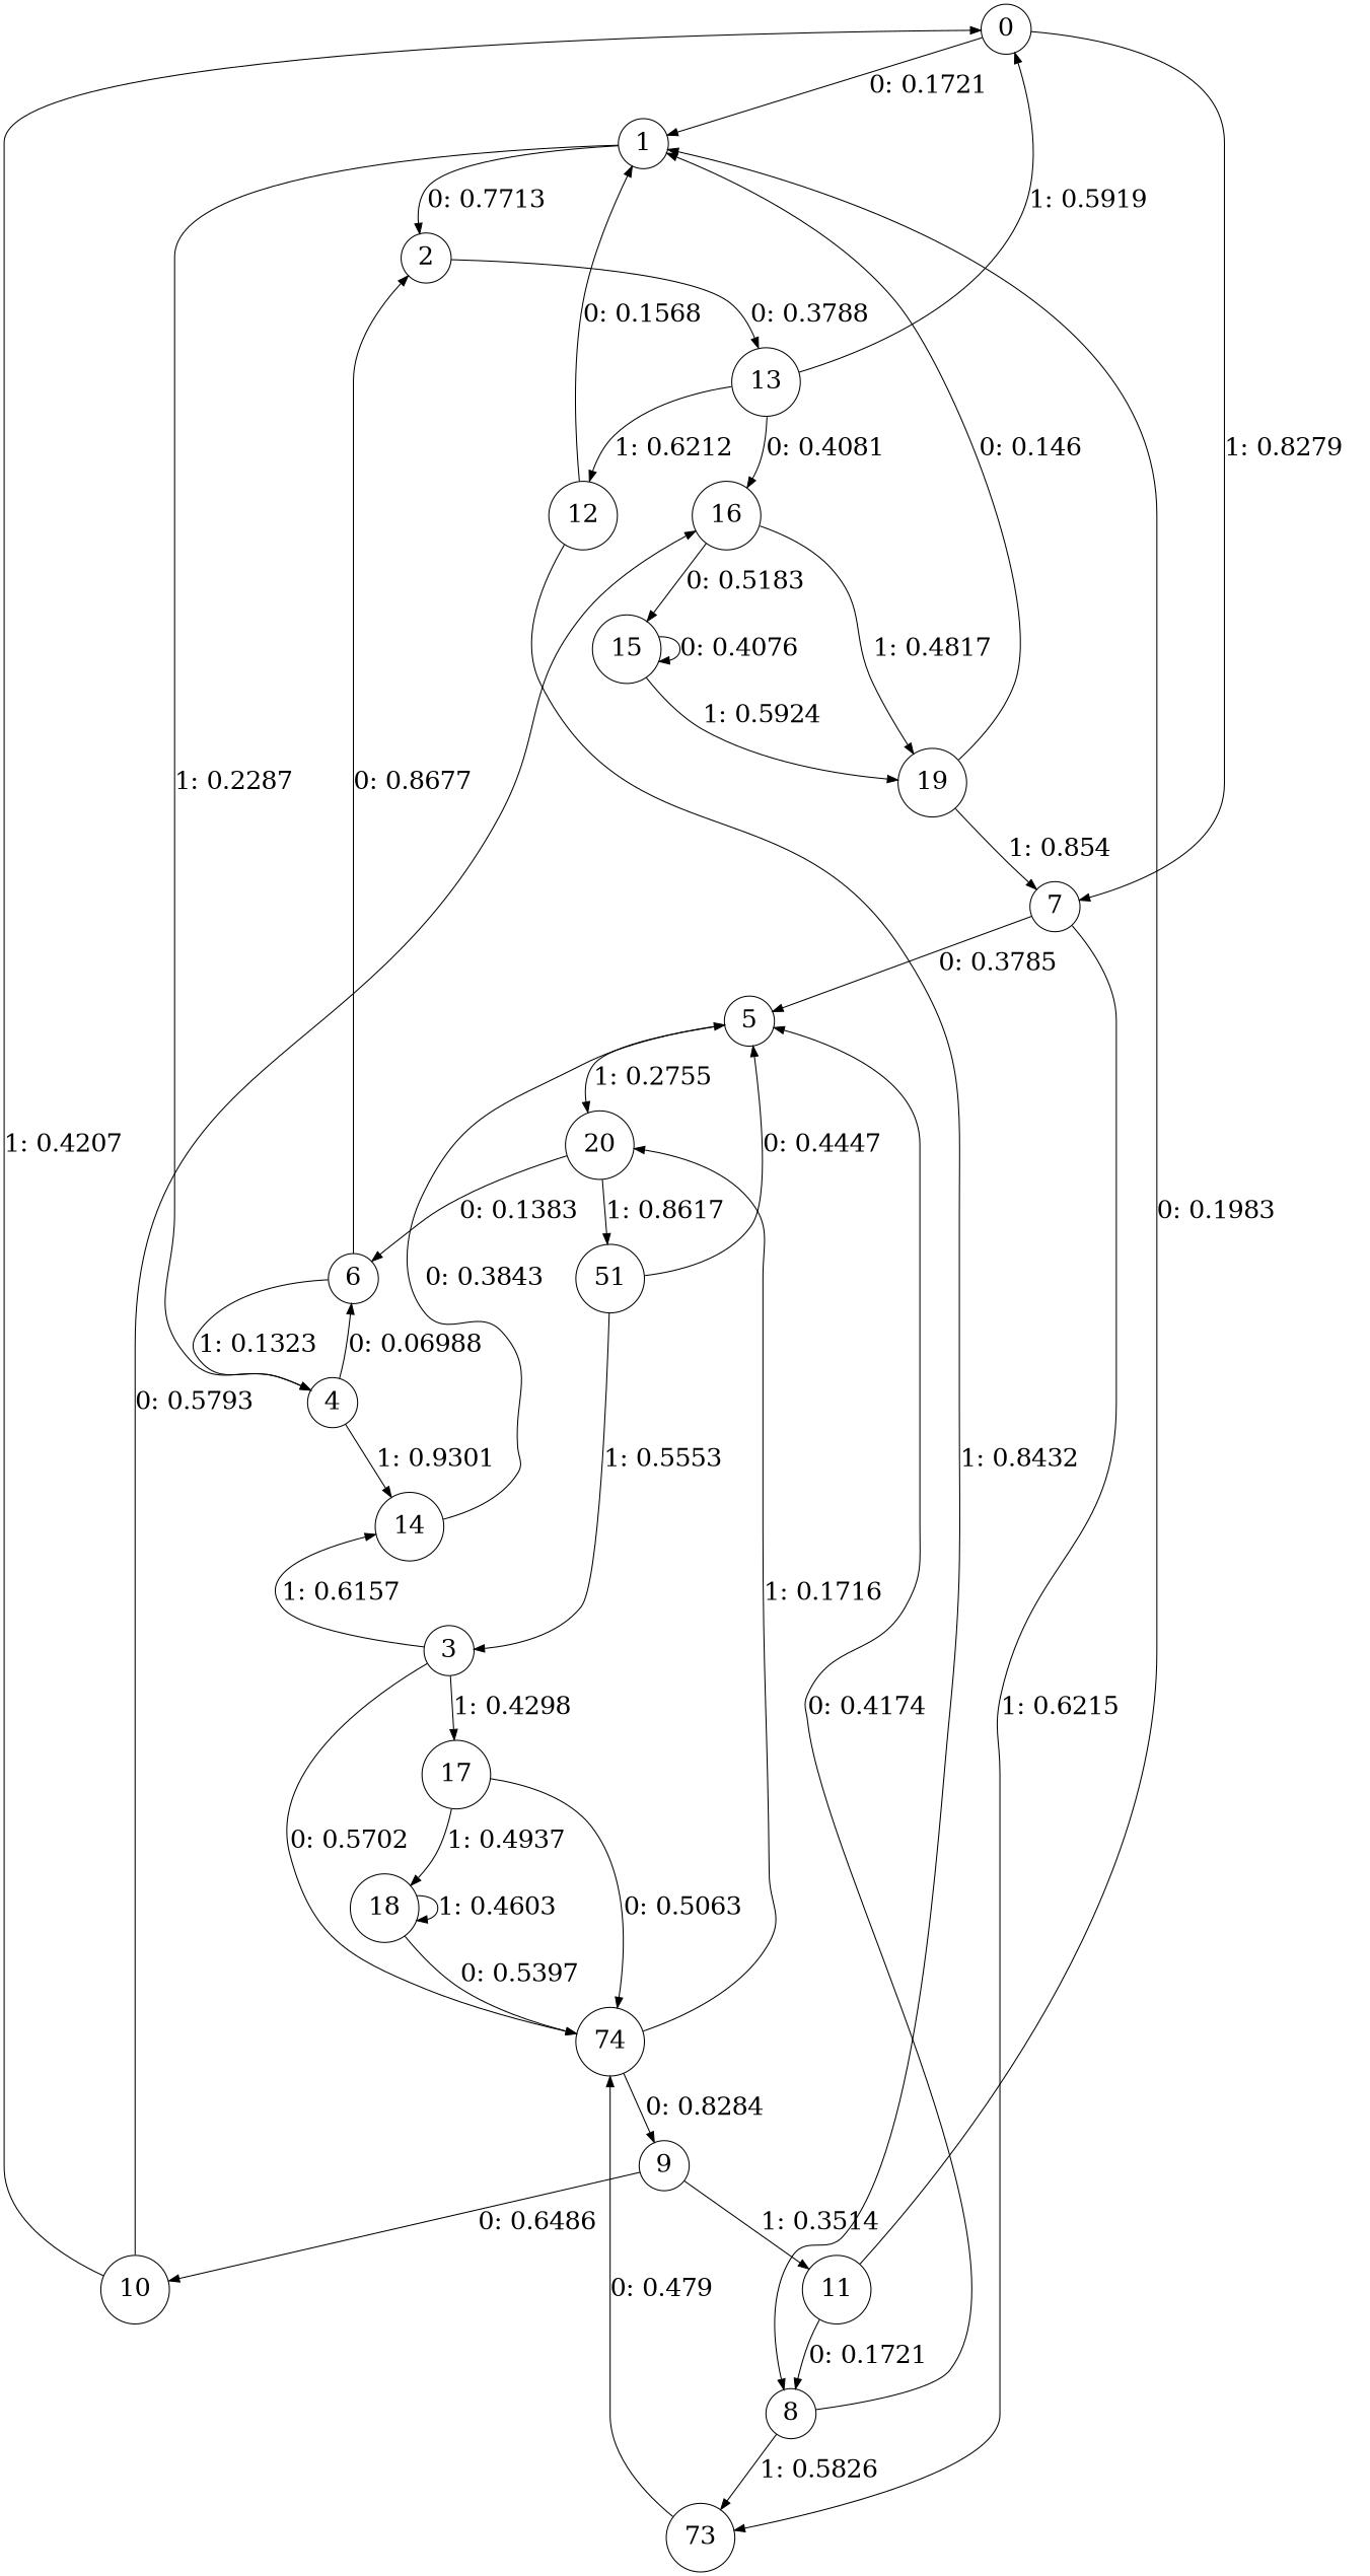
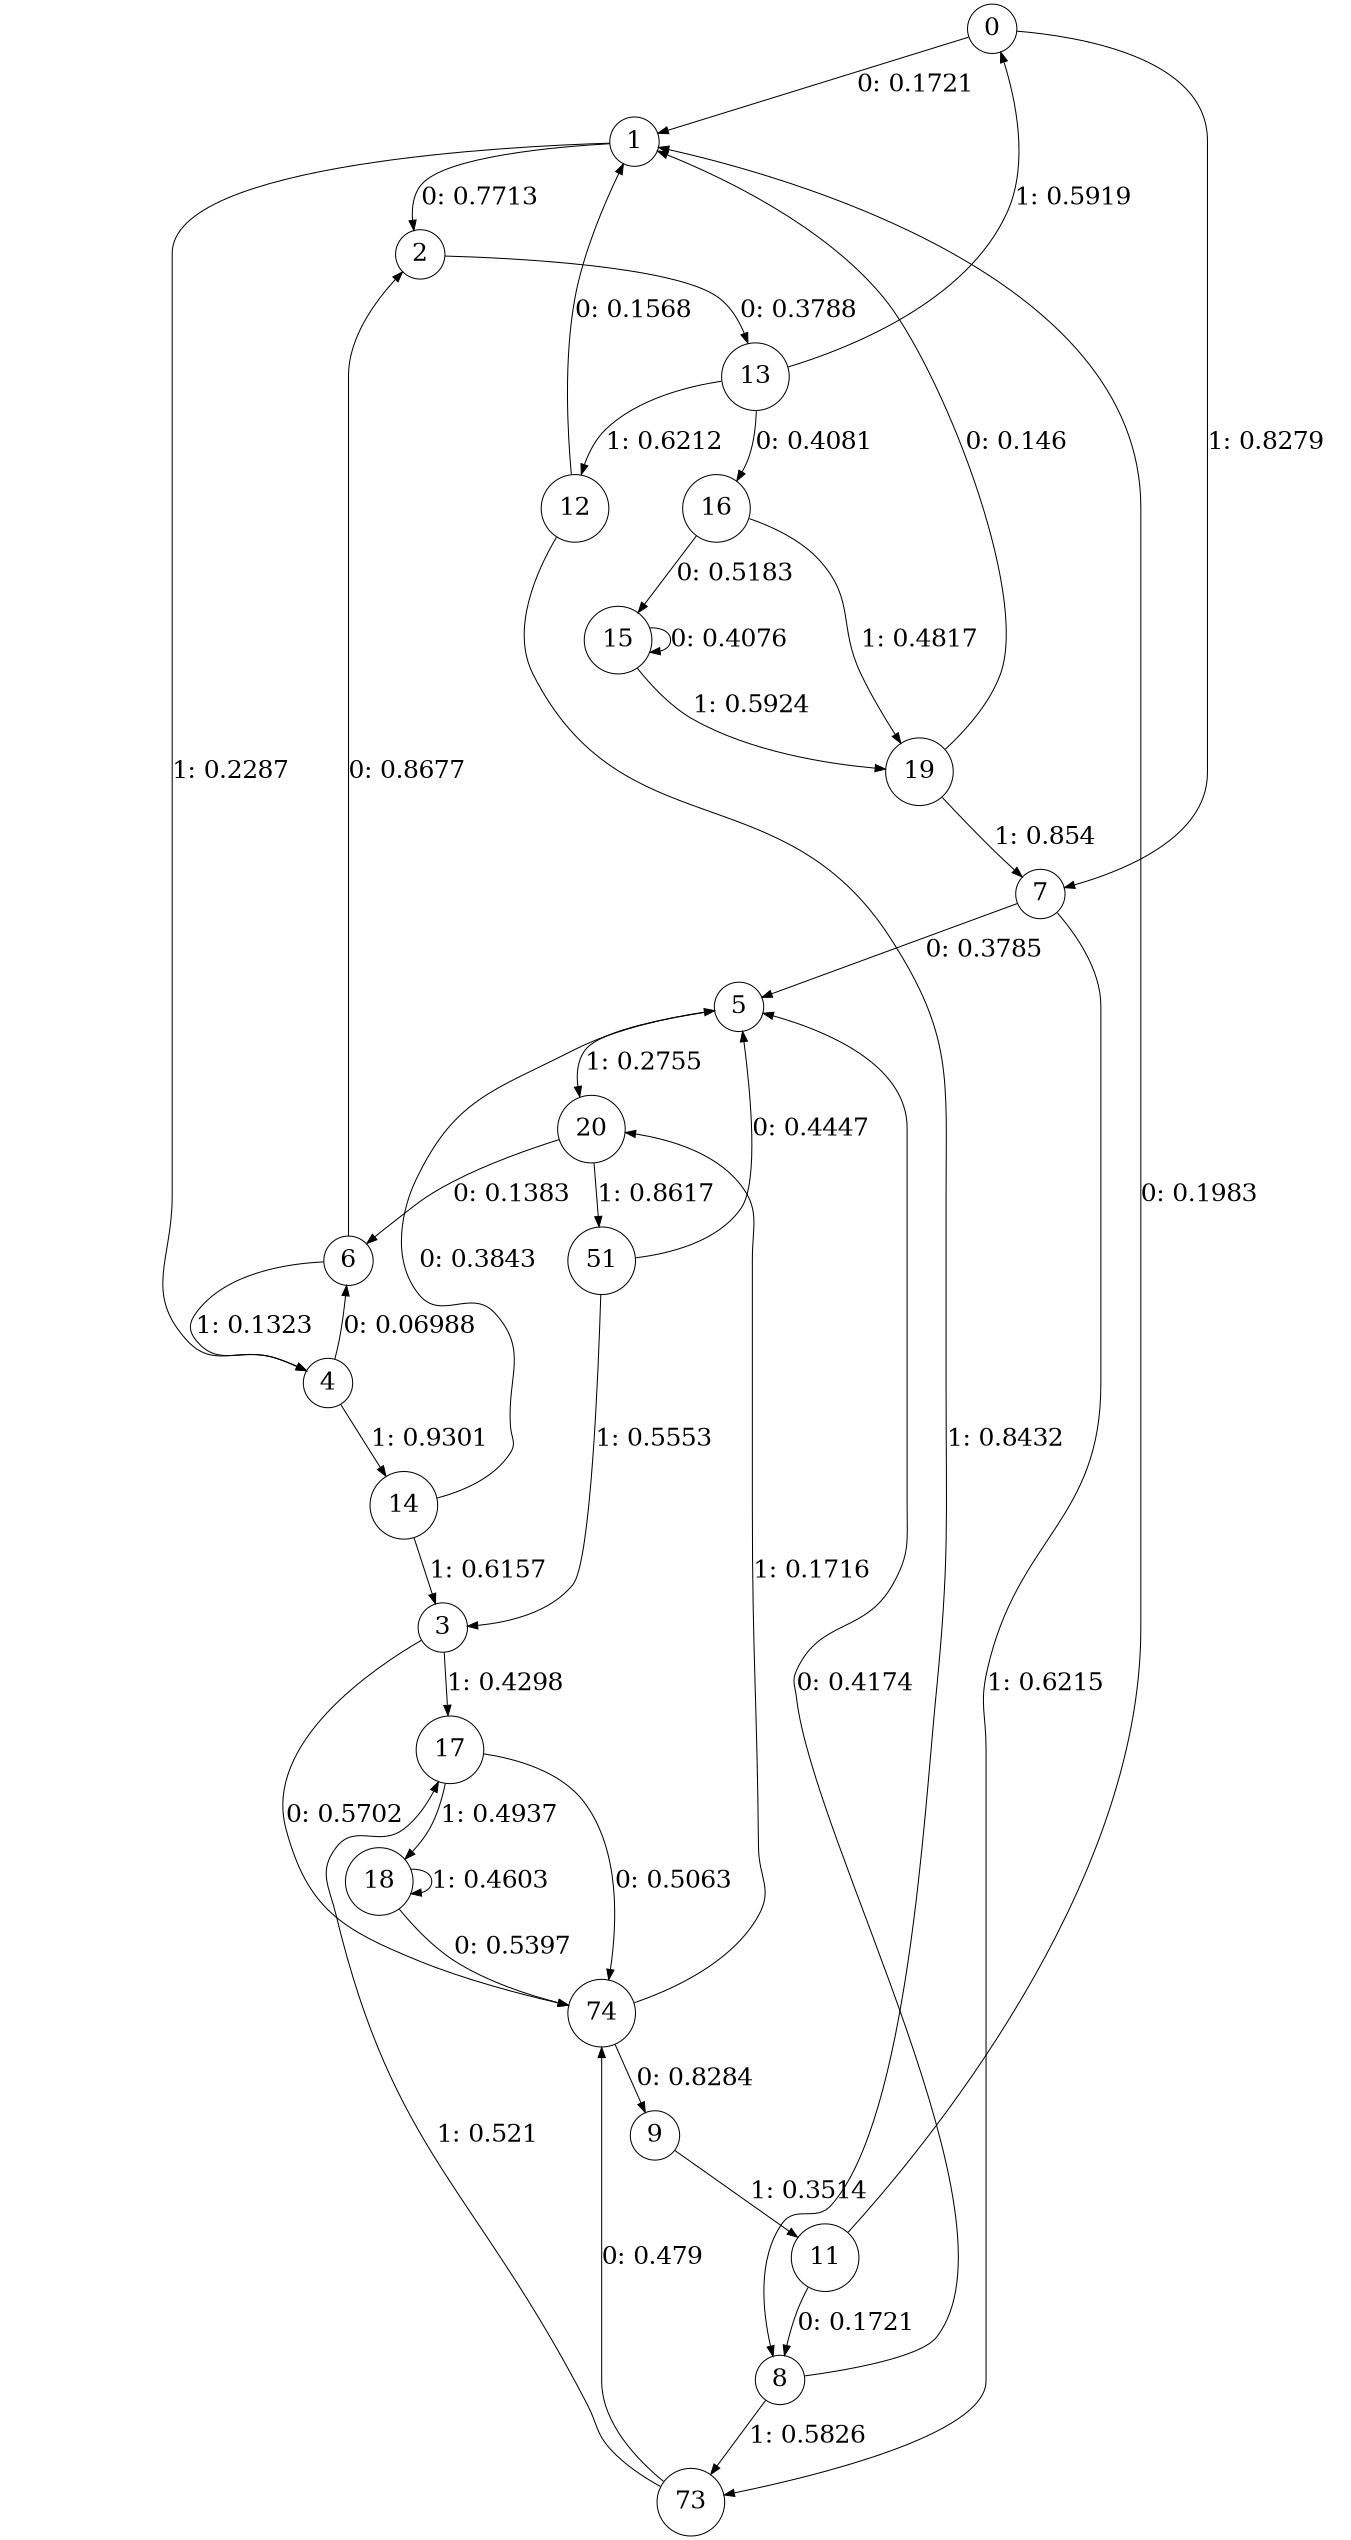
  digraph {
    node [fontsize=24 shape=circle]
    edge [fontsize=24]
    0
    1
    7
    2
    4
    5
    n7 [label=73]
    13
    6
    14
    20
    n12 [label=74]
    17
    12
    16
    8
    3
    15
    19
    9
    18
    n22 [label=51]
-   10
    11
    0 -> 1 [label="0: 0.1721   "]
    0 -> 7 [label="1: 0.8279   "]
    1 -> 2 [label="0: 0.7713   "]
    1 -> 4 [label="1: 0.2287   "]
    7 -> 5 [label="0: 0.3785   "]
    7 -> n7 [label="1: 0.6215   "]
    2 -> 13 [label="0: 0.3788   "]
    4 -> 6 [label="0: 0.06988  "]
    4 -> 14 [label="1: 0.9301   "]
    5 -> 20 [label="1: 0.2755   "]
    n7 -> n12 [label="0: 0.479    "]
+   n7 -> 17 [label="1: 0.521    "]
    13 -> 0 [label="1: 0.5919   "]
    13 -> 12 [label="1: 0.6212   "]
    13 -> 16 [label="0: 0.4081   "]
    6 -> 2 [label="0: 0.8677   "]
    6 -> 4 [label="1: 0.1323   "]
    14 -> 5 [label="0: 0.3843   "]
-   3 -> 14 [label="1: 0.6157   "]
+   14 -> 3 [label="1: 0.6157   "]
    20 -> 6 [label="0: 0.1383   "]
    20 -> n22 [label="1: 0.8617   "]
    n12 -> 20 [label="1: 0.1716   "]
    n12 -> 9 [label="0: 0.8284   "]
    17 -> n12 [label="0: 0.5063   "]
    17 -> 18 [label="1: 0.4937   "]
    12 -> 1 [label="0: 0.1568   "]
    12 -> 8 [label="1: 0.8432   "]
    16 -> 15 [label="0: 0.5183   "]
    16 -> 19 [label="1: 0.4817   "]
    8 -> 5 [label="0: 0.4174   "]
    8 -> n7 [label="1: 0.5826   "]
    3 -> n12 [label="0: 0.5702   "]
    3 -> 17 [label="1: 0.4298   "]
    15 -> 15 [label="0: 0.4076   "]
    15 -> 19 [label="1: 0.5924   "]
    19 -> 1 [label="0: 0.146    "]
    19 -> 7 [label="1: 0.854    "]
-   9 -> 10 [label="0: 0.6486   "]
    9 -> 11 [label="1: 0.3514   "]
    18 -> n12 [label="0: 0.5397   "]
    18 -> 18 [label="1: 0.4603   "]
    n22 -> 5 [label="0: 0.4447   "]
    n22 -> 3 [label="1: 0.5553   "]
-   10 -> 0 [label="1: 0.4207   "]
-   10 -> 16 [label="0: 0.5793   "]
    11 -> 1 [label="0: 0.1983   "]
    11 -> 8 [label="0: 0.1721   "]
  }
